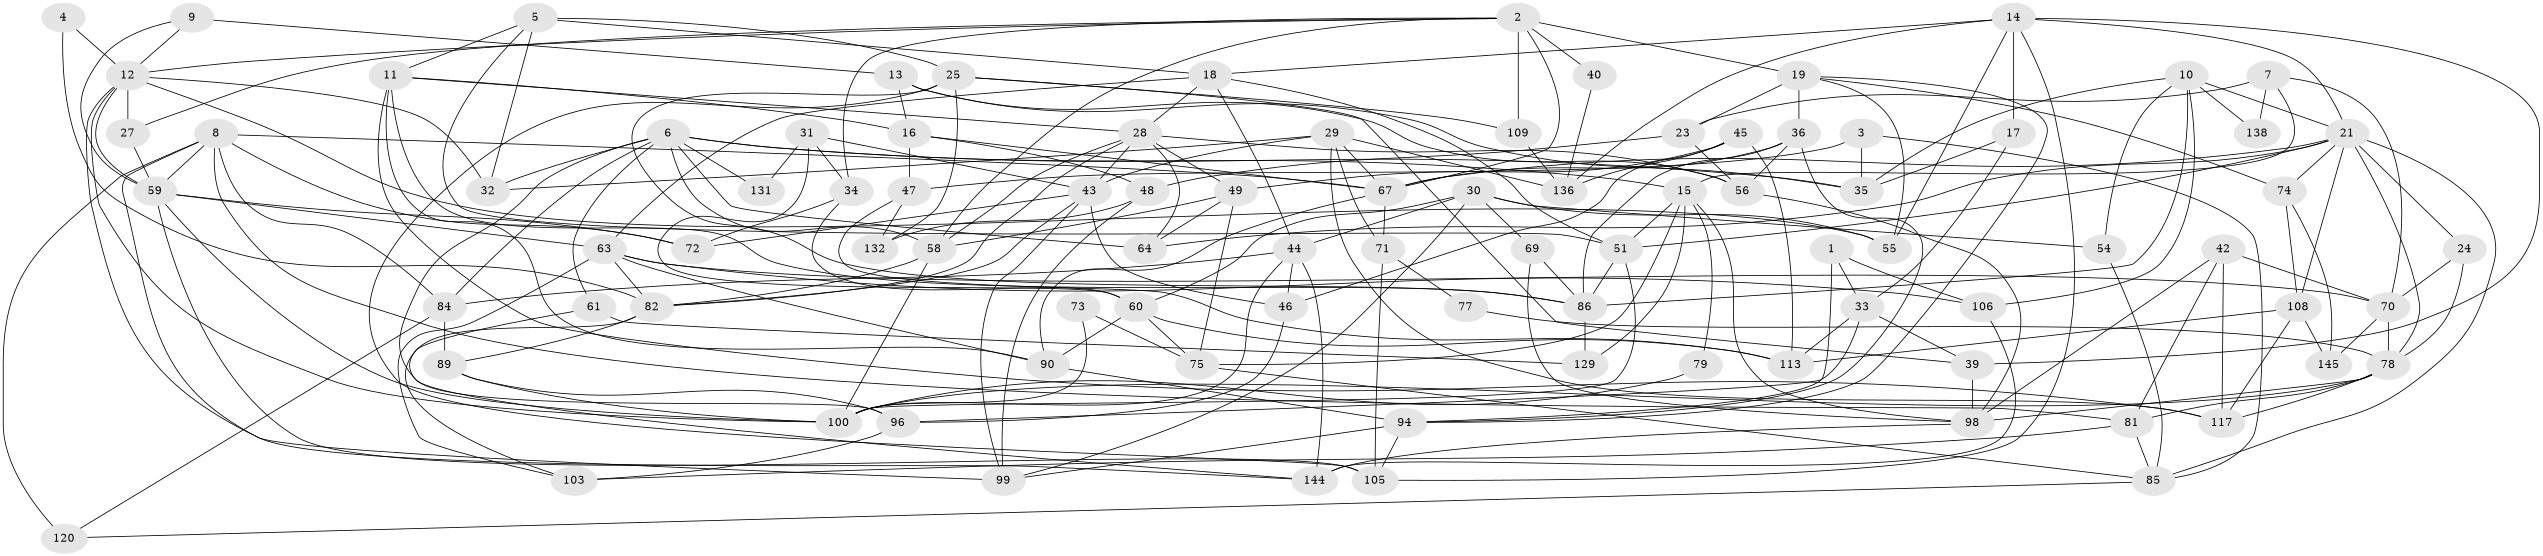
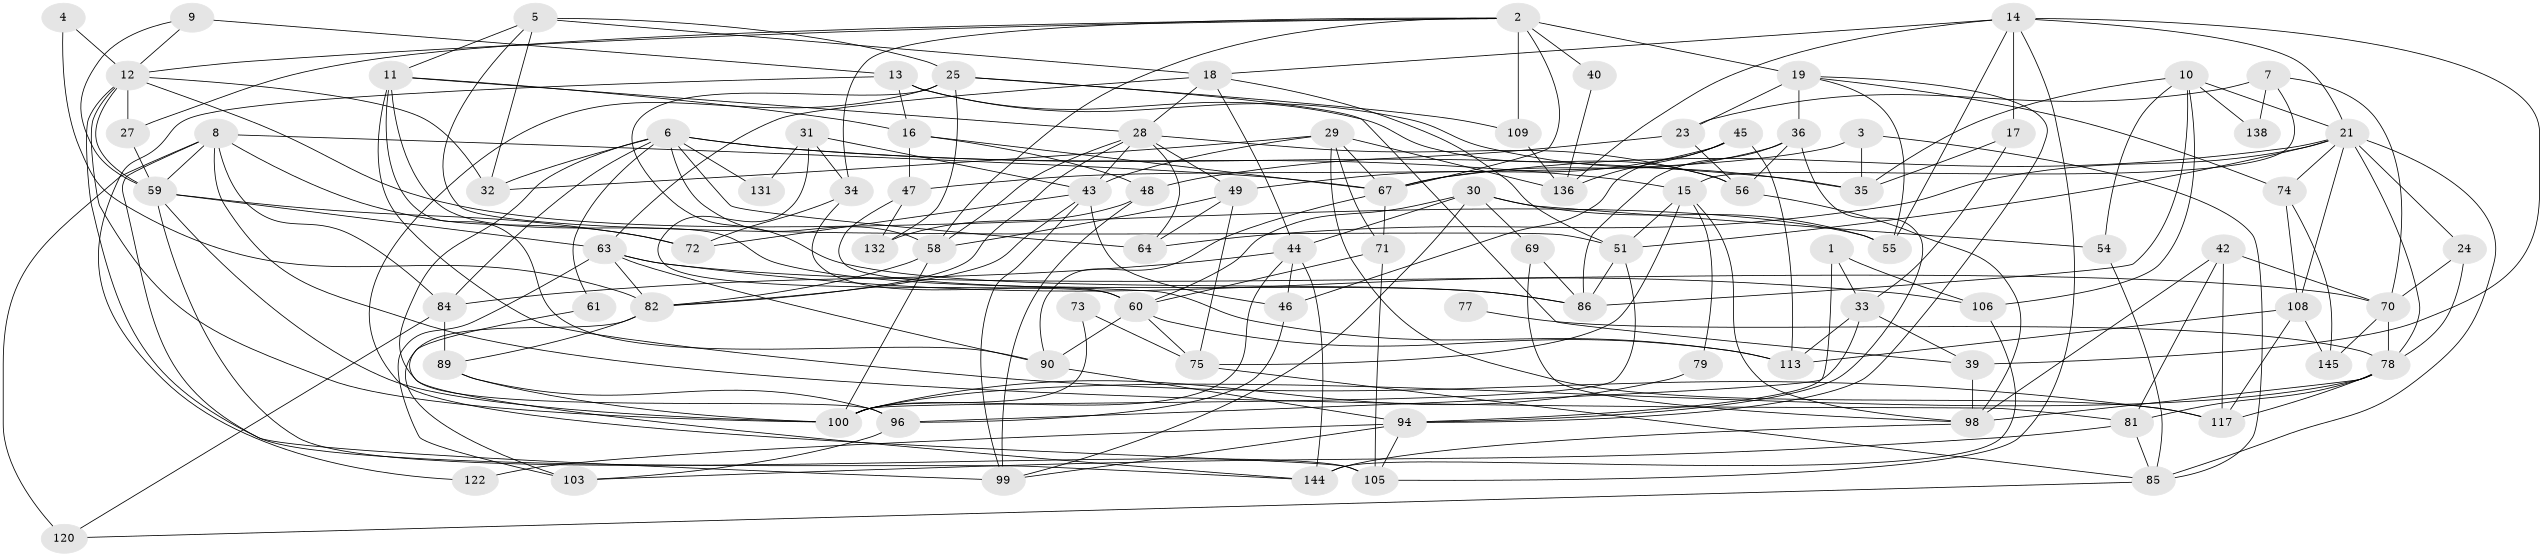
  graph {
    node [color=gray90 style=filled]
    1 [super="+52"]
    33 [super="+37"]
    94 [super="+128"]
    106 [super="+121"]
    96 [super="+101"]
    39 [super="+130"]
    113
    99
+   122
    105
    144
    2 [super="+53"]
    12 [super="+102"]
    19 [super="+20"]
    27
    34 [super="+62"]
    40
    58 [super="+91"]
    67 [super="+123"]
    109
    32 [super="+76"]
    59 [super="+139"]
    55 [super="+57"]
    100 [super="+118"]
    23 [super="+26"]
    36 [super="+146"]
    74
    72
    60
    136 [super="+143"]
    82 [super="+87"]
    90
    71 [super="+134"]
    3 [super="+126"]
    35
    47
    85 [super="+114"]
    132 [super="+135"]
    120
    4
    103 [super="+111"]
    89 [super="+140"]
    5 [super="+97"]
    11 [super="+68"]
    18 [super="+50"]
    25
    51 [super="+83"]
    86 [super="+88"]
    16 [super="+66"]
    28 [super="+107"]
    117
    44
    63
    6 [super="+124"]
    15 [super="+41"]
    61
    64
    84 [super="+137"]
    131
    75 [super="+95"]
    79
    98 [super="+115"]
-   129
    7
    70 [super="+141"]
    138
    56 [super="+65"]
    48
    78 [super="+142"]
    145
    8 [super="+127"]
    81
    9
    13 [super="+110"]
    10 [super="+93"]
    21 [super="+80"]
    54
    24
    108 [super="+125"]
    43 [super="+119"]
    49 [super="+104"]
    14 [super="+22"]
    17
    46 [super="+116"]
    29
    77
    30 [super="+38"]
    69
    31 [super="+112"]
    42
    45
    73
    1 -- 33
    1 -- 94
    1 -- 106
    33 -- 96
    33 -- 39
    33 -- 113
    94 -- 99
+   94 -- 122
    94 -- 105
    106 -- 144
    96 -- 103
    39 -- 98
    2 -- 12
    2 -- 19 [weight=2]
    2 -- 27
    2 -- 34
    2 -- 40
    2 -- 58
    2 -- 67
    2 -- 109
    12 -- 144
    12 -- 27
    12 -- 32
    12 -- 59
    12 -- 55
    12 -- 100
    19 -- 94
    19 -- 55
    19 -- 23
    19 -- 36
    19 -- 74
    27 -- 59
    34 -- 72
    34 -- 60
    40 -- 136
    58 -- 100
    58 -- 82
    67 -- 90
    67 -- 71
    109 -- 136
    59 -- 105
    59 -- 100
    59 -- 72
    59 -- 63
    23 -- 56
    23 -- 48
    36 -- 94
    36 -- 67
    36 -- 86
    36 -- 56
    74 -- 145
    74 -- 108
    60 -- 113
    60 -- 90
    60 -- 75
    82 -- 103
    82 -- 89
    90 -- 94
    71 -- 105
-   71 -- 77
+   71 -- 60
    3 -- 35
    3 -- 47
    3 -- 85
    47 -- 113
    47 -- 132
    85 -- 120
    4 -- 12
    4 -- 82
    89 -- 96
    89 -- 100
    5 -- 32 [weight=2]
    5 -- 11
    5 -- 18
    5 -- 25
    5 -- 51
    11 -- 90
    11 -- 86
    11 -- 16
    11 -- 28
    11 -- 117
    18 -- 51
    18 -- 28
    18 -- 44
    18 -- 63
    25 -- 39
    25 -- 105
    25 -- 109
    25 -- 132
    25 -- 86
    51 -- 100
    51 -- 86
-   86 -- 129
    16 -- 67
    16 -- 47
    16 -- 48
    28 -- 58
    28 -- 82
    28 -- 64
    28 -- 56
    28 -- 43
    28 -- 49
    44 -- 144
    44 -- 100
    44 -- 84
    44 -- 46
    63 -- 106
    63 -- 82
    63 -- 90
    63 -- 103
    63 -- 70
    6 -- 96
    6 -- 58
    6 -- 32
    6 -- 35
    6 -- 15
    6 -- 61
    6 -- 64
    6 -- 84
    6 -- 131
    15 -- 51
    15 -- 75
    15 -- 79
    15 -- 98
-   15 -- 129
    61 -- 144
-   61 -- 129
    84 -- 120
    84 -- 89
    75 -- 85
    79 -- 100
    98 -- 144
    7 -- 23
    7 -- 15
    7 -- 70
    7 -- 138
    70 -- 78
    70 -- 145
    56 -- 98
    48 -- 99
    48 -- 132
    78 -- 100
    78 -- 117
    78 -- 98
    78 -- 81
    8 -- 99
    8 -- 67
    8 -- 59
    8 -- 72
    8 -- 120
    8 -- 84
    8 -- 81
    81 -- 85
    81 -- 103
    9 -- 12
    9 -- 59
    9 -- 13 [weight=2]
+   13 -- 122
    13 -- 35
    13 -- 16
    13 -- 56
    10 -- 106
    10 -- 35
    10 -- 86
    10 -- 138
    10 -- 21
    10 -- 54
    21 -- 67
    21 -- 74 [weight=2]
    21 -- 85
    21 -- 51
    21 -- 64
    21 -- 78
    21 -- 24
    21 -- 108
    54 -- 85
    24 -- 70
    24 -- 78
    108 -- 113
    108 -- 117
    108 -- 145
    43 -- 99
    43 -- 72
    43 -- 82
    43 -- 46
    49 -- 58
    49 -- 64
    49 -- 75
    14 -- 39
    14 -- 105
    14 -- 55
    14 -- 136
    14 -- 18
    14 -- 21
    14 -- 17
    17 -- 33
    17 -- 35
    46 -- 96
    29 -- 67
    29 -- 32
    29 -- 136
    29 -- 71
    29 -- 117
    29 -- 43
    77 -- 78
    30 -- 99
    30 -- 55
    30 -- 60
    30 -- 44
    30 -- 54
    30 -- 69
    69 -- 86
    69 -- 98
    31 -- 34
    31 -- 60
    31 -- 131
    31 -- 43
    42 -- 117
    42 -- 98
    42 -- 70
    42 -- 81
    45 -- 113
    45 -- 136
    45 -- 49
    45 -- 46
    73 -- 100
    73 -- 75
  }
